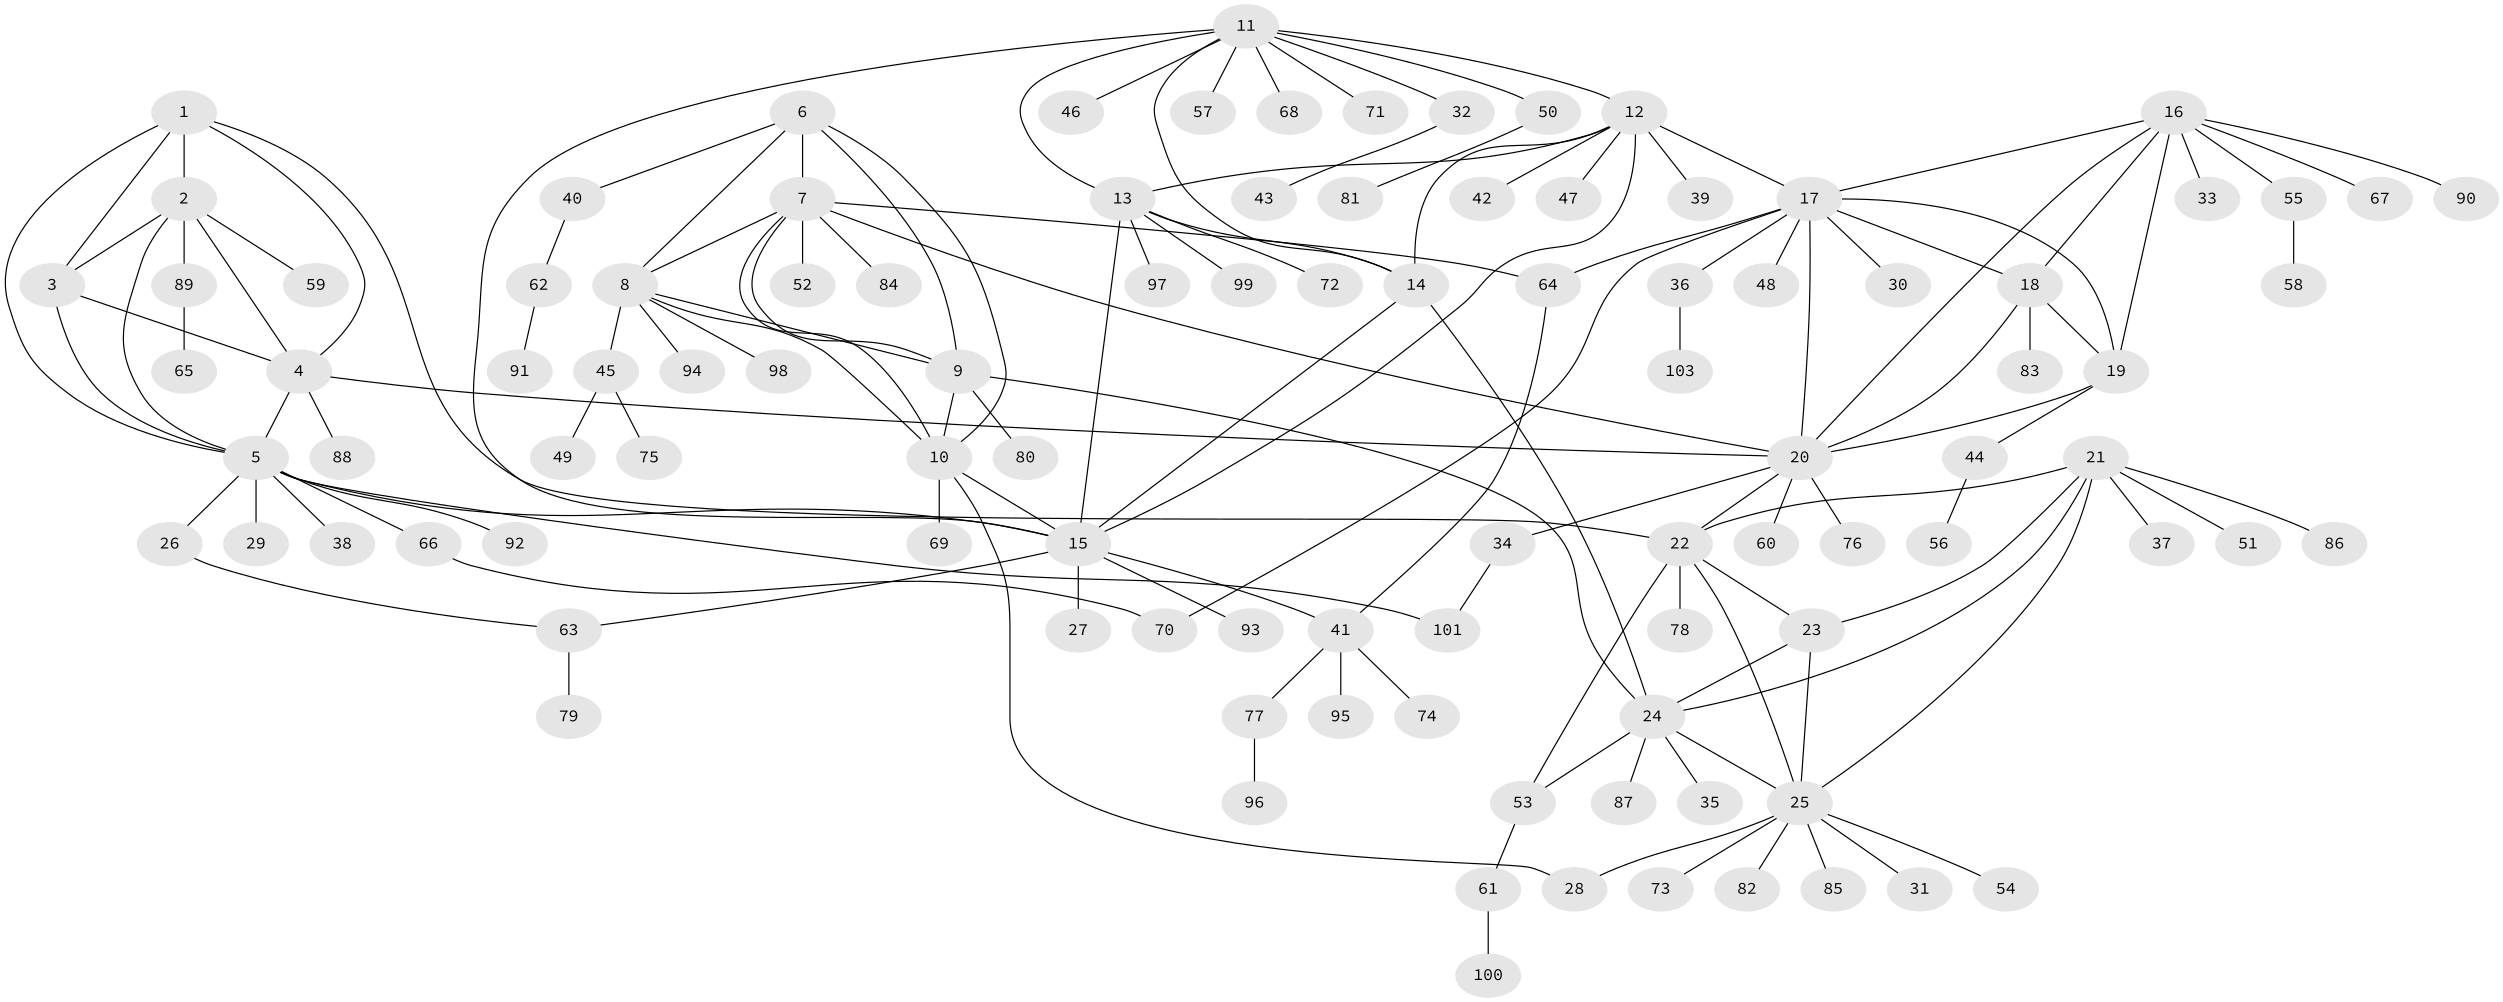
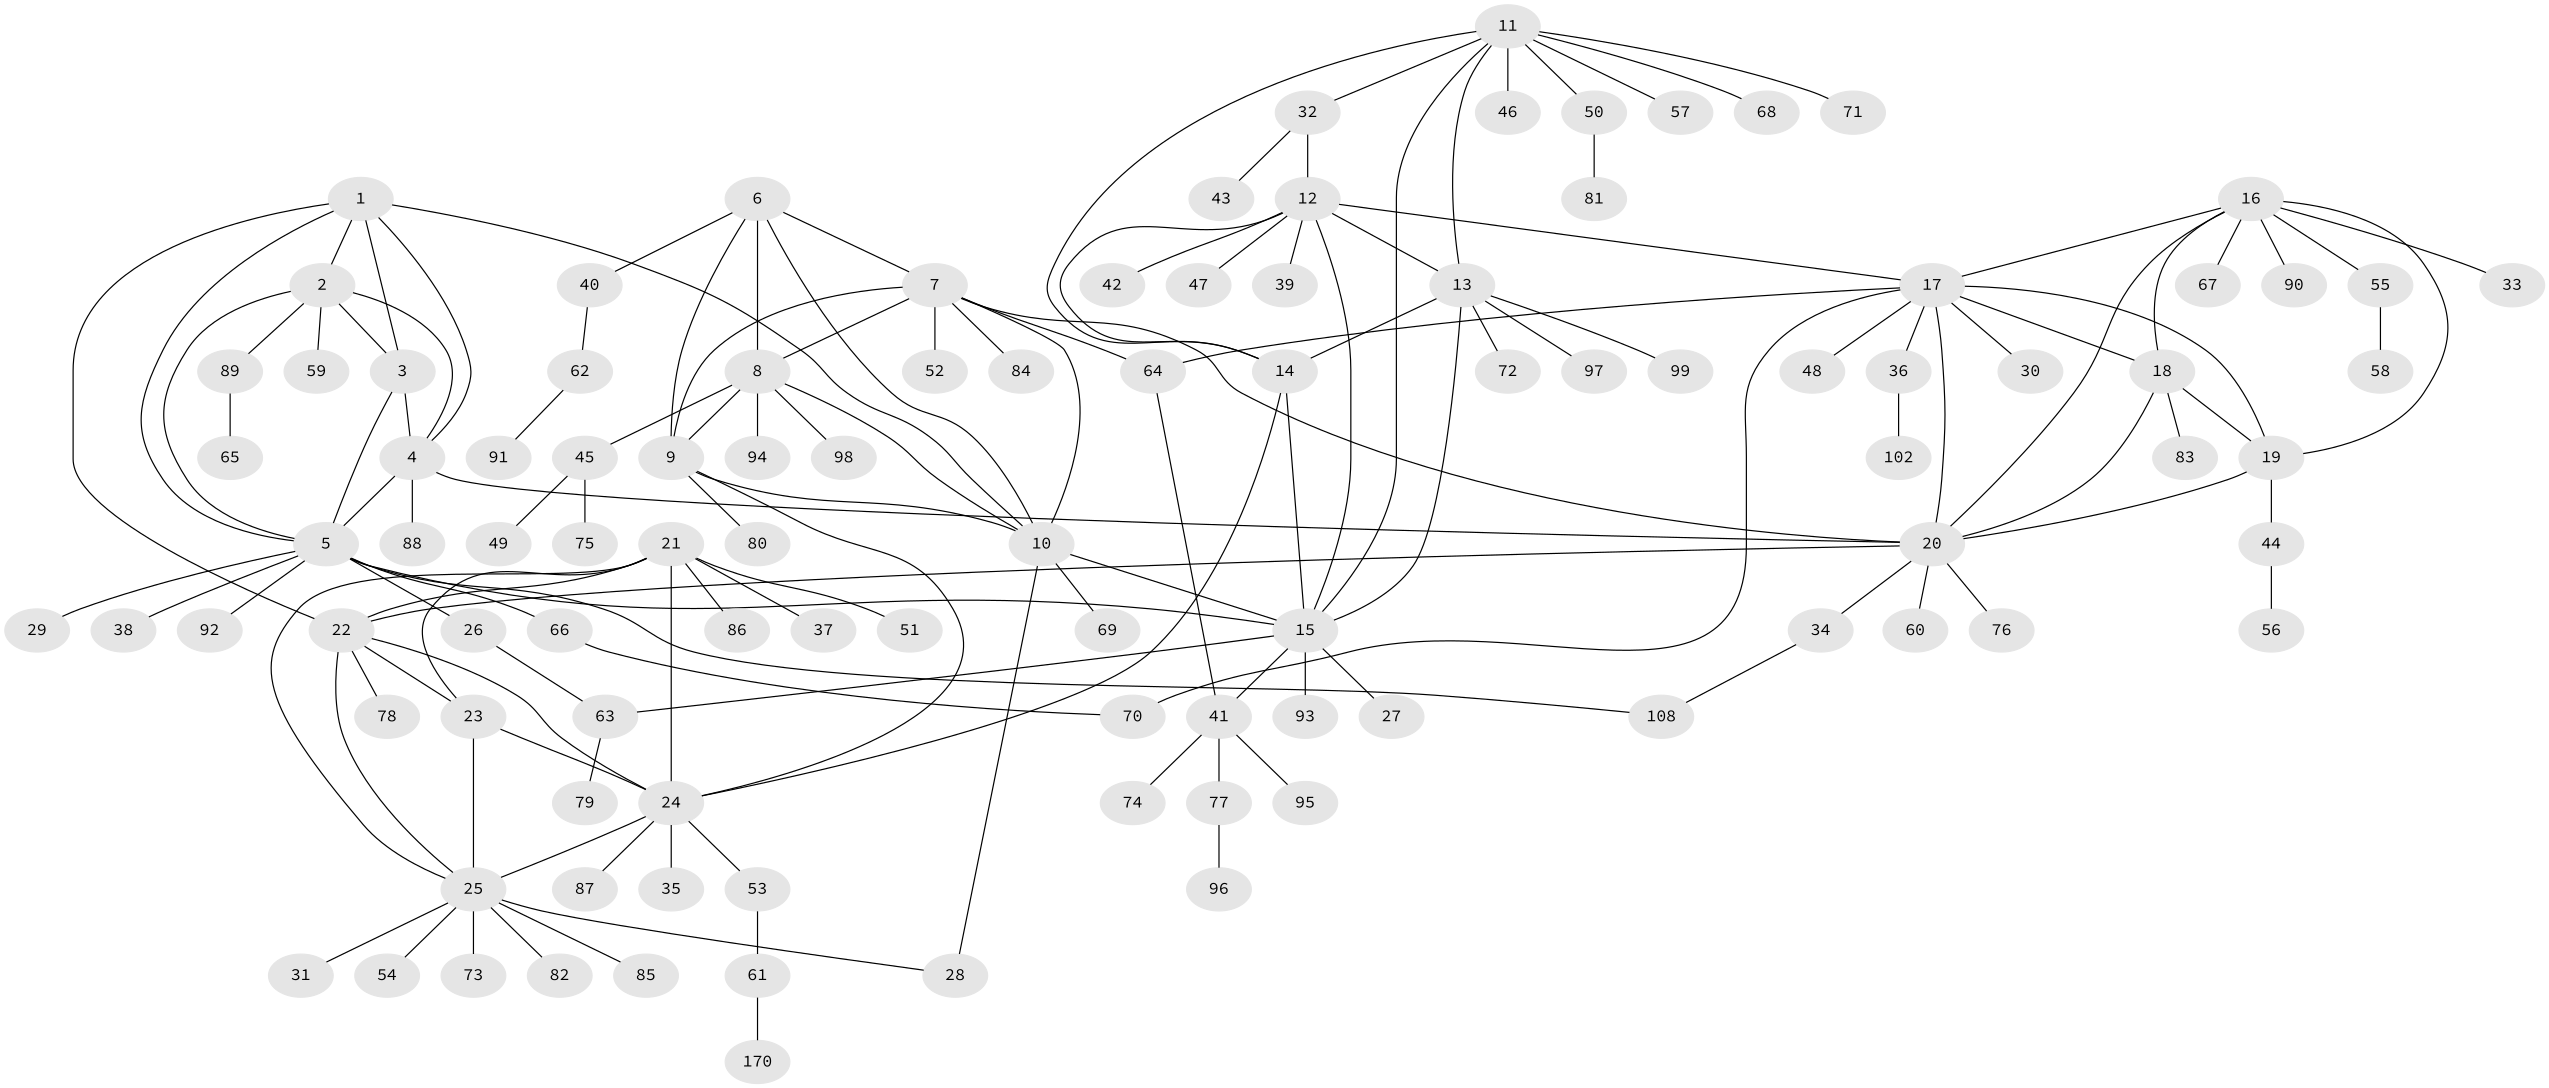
  graph {
    fontname="Source Code Pro"
    node [color=gray90 fontname="Source Code Pro" style=filled]
    edge [fontname="Source Code Pro"]
    1
    2
    3
    4
    5
    10
    22
    59
    89
    20
    88
    15
    26
    29
    38
    66
    92
-   101
+   101 [label=108]
    28
    69
    24
    23
    25
    78
    65
    34
    60
    76
    27
    41
    63
    93
    70
    6
    7
    8
    9
    40
    52
    64
    84
    45
    94
    98
    80
    62
    49
    75
    35
    53
    87
    11
    12
    13
    14
    32
    46
    50
    57
    68
    71
    17
    39
    42
    47
    72
    97
    99
    43
    81
    18
    19
    30
    36
    48
    74
    77
    95
    79
    16
    33
    55
    67
    90
    83
    44
    58
-   102 [label=103]
+   102
    56
    21
    37
    51
    86
    31
    54
    73
    82
    85
    61
    91
    96
-   100
+   100 [label=170]
    1 -- 2
    1 -- 3
    1 -- 4
    1 -- 5
+   1 -- 10
    1 -- 22
    2 -- 3
    2 -- 4
    2 -- 5
    2 -- 59
    2 -- 89
    3 -- 4
    3 -- 5
    4 -- 5
    4 -- 20
    4 -- 88
    5 -- 15
    5 -- 26
    5 -- 29
    5 -- 38
    5 -- 66
    5 -- 92
    5 -- 101
    10 -- 15
    10 -- 28
    10 -- 69
-   22 -- 53
+   22 -- 24
    22 -- 23
    22 -- 25
    22 -- 78
    89 -- 65
    20 -- 22
    20 -- 34
    20 -- 60
    20 -- 76
    15 -- 27
    15 -- 41
    15 -- 63
    15 -- 93
    26 -- 63
    66 -- 70
    24 -- 25
    24 -- 35
    24 -- 53
    24 -- 87
    23 -- 24
    23 -- 25
    25 -- 28
    25 -- 31
    25 -- 54
    25 -- 73
    25 -- 82
    25 -- 85
    34 -- 101
    41 -- 74
    41 -- 77
    41 -- 95
    63 -- 79
    6 -- 10
    6 -- 7
    6 -- 8
    6 -- 9
    6 -- 40
    7 -- 10
    7 -- 20
    7 -- 8
    7 -- 9
    7 -- 52
    7 -- 64
    7 -- 84
    8 -- 10
    8 -- 9
    8 -- 45
    8 -- 94
    8 -- 98
    9 -- 10
    9 -- 24
    9 -- 80
    40 -- 62
    64 -- 41
    45 -- 49
    45 -- 75
    62 -- 91
    53 -- 61
    11 -- 15
-   11 -- 12
+   32 -- 12
    11 -- 13
    11 -- 14
    11 -- 32
    11 -- 46
    11 -- 50
    11 -- 57
    11 -- 68
    11 -- 71
    12 -- 15
    12 -- 13
    12 -- 14
    12 -- 17
    12 -- 39
    12 -- 42
    12 -- 47
    13 -- 15
    13 -- 14
    13 -- 72
    13 -- 97
    13 -- 99
    14 -- 15
    14 -- 24
    32 -- 43
    50 -- 81
    17 -- 20
    17 -- 70
    17 -- 64
    17 -- 18
    17 -- 19
    17 -- 30
    17 -- 36
    17 -- 48
    18 -- 20
    18 -- 19
    18 -- 83
    19 -- 20
    19 -- 44
    36 -- 102
    77 -- 96
    16 -- 20
    16 -- 17
    16 -- 18
    16 -- 19
    16 -- 33
    16 -- 55
    16 -- 67
    16 -- 90
    55 -- 58
    44 -- 56
    21 -- 22
    21 -- 24
    21 -- 23
    21 -- 25
    21 -- 37
    21 -- 51
    21 -- 86
    61 -- 100
  }
